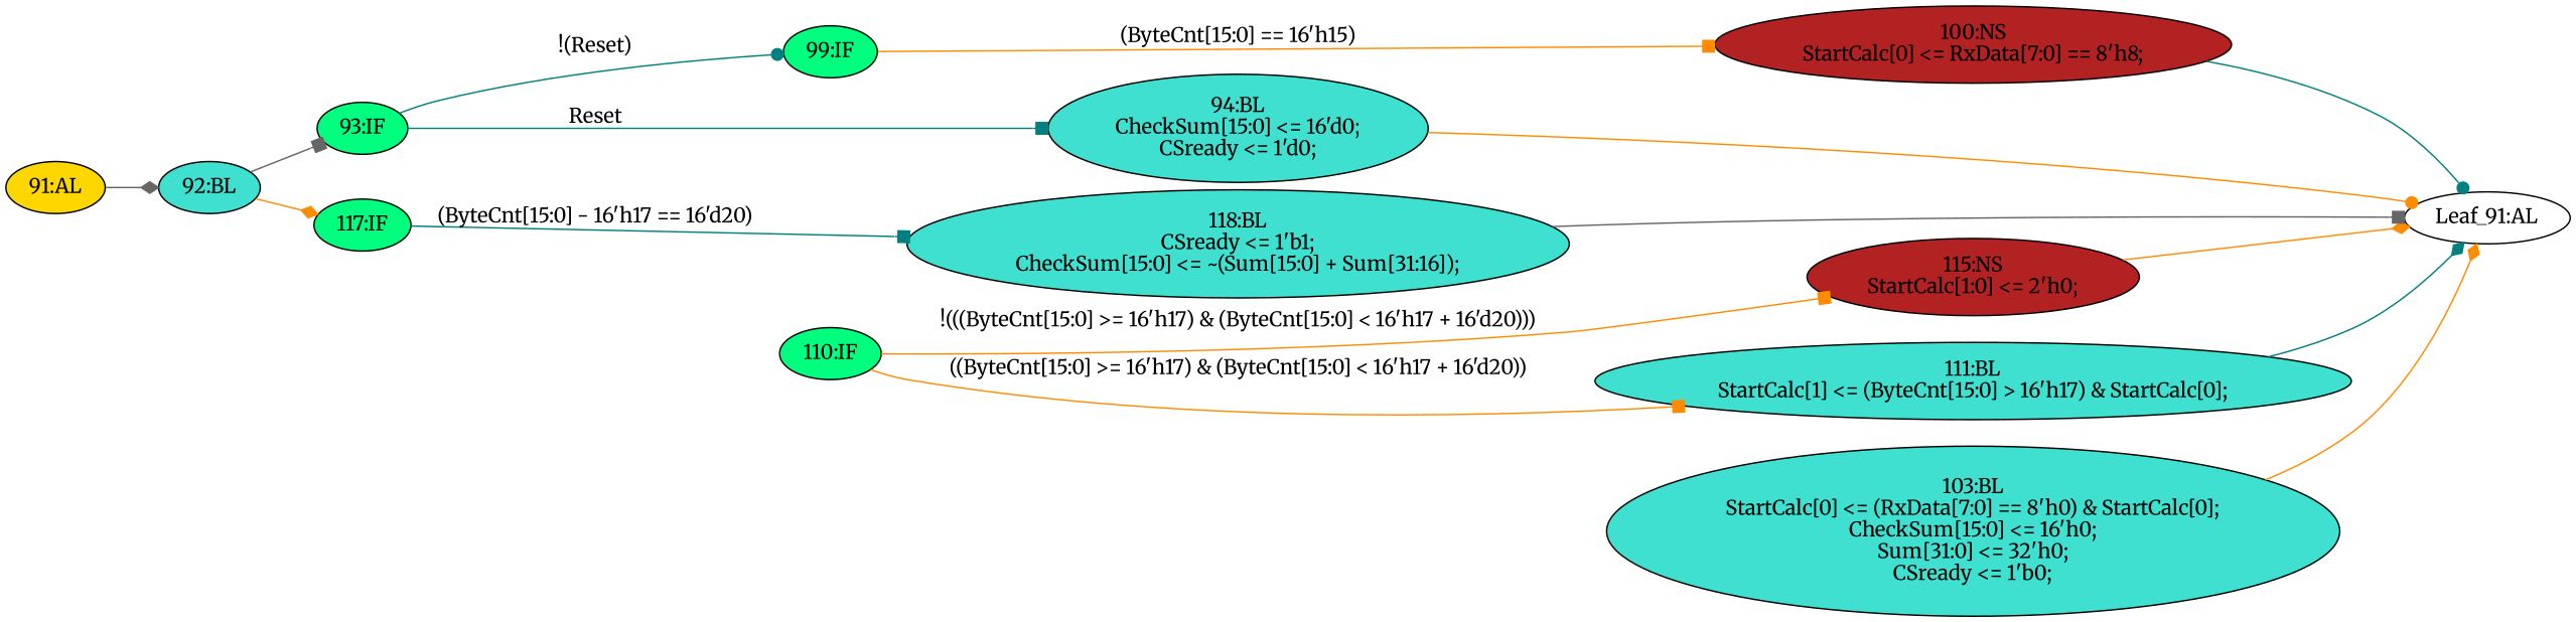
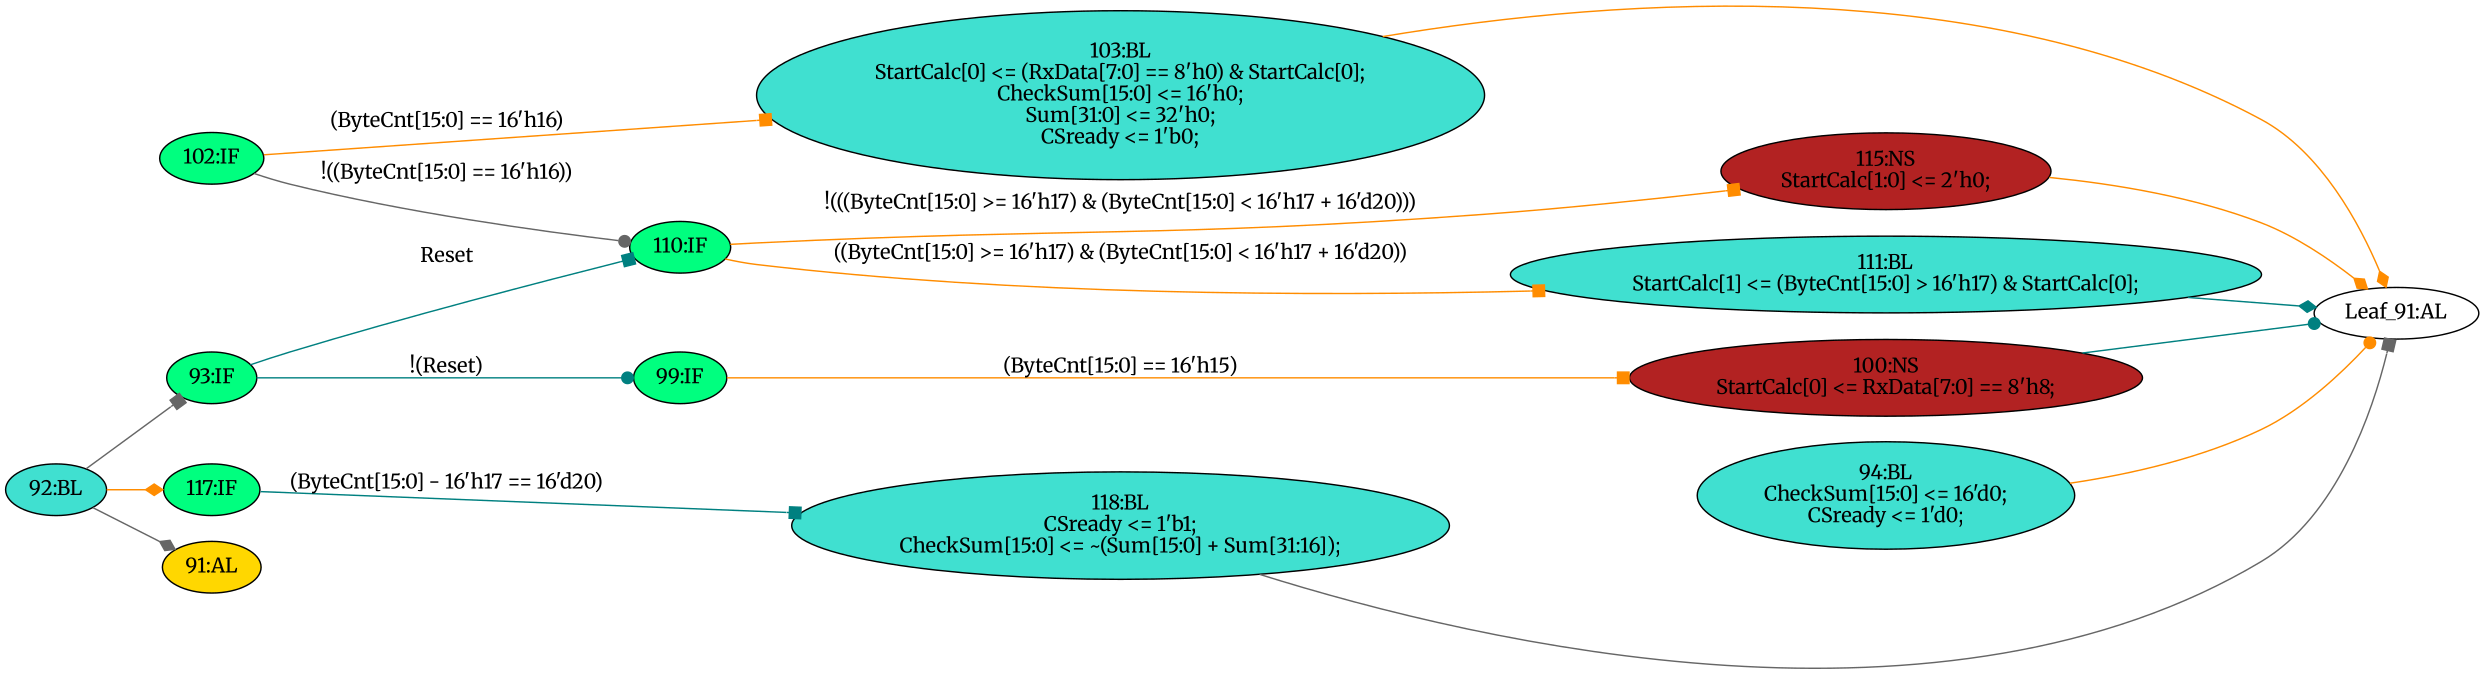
  strict digraph {
    fontname=Merriweather
    rankdir=LR
    node [fillcolor=springgreen fontname=Merriweather statements="[]" style=filled typ=IfStatement]
    edge [arrowhead=box color=darkorange cond="[]" fontname=Merriweather lineno=None]
    n1 [ast="<pyverilog.vparser.ast.NonblockingSubstitution object at 0x7fafbe482f90>" fillcolor=firebrick label="115:NS\nStartCalc[1:0] <= 2'h0;" statements="[<pyverilog.vparser.ast.NonblockingSubstitution object at 0x7fafbe482f90>]" typ=NonblockingSubstitution]
    n2 [def_var="['CSready', 'CheckSum', 'StartCalc', 'Sum']" label="Leaf_91:AL" fillcolor="" statements="" style="" typ=""]
    n3 [ast="<pyverilog.vparser.ast.NonblockingSubstitution object at 0x7fafbdf78490>" fillcolor=firebrick label="100:NS\nStartCalc[0] <= RxData[7:0] == 8'h8;" statements="[<pyverilog.vparser.ast.NonblockingSubstitution object at 0x7fafbdf78490>]" typ=NonblockingSubstitution]
    n4 [ast="<pyverilog.vparser.ast.IfStatement object at 0x7fafbdf78790>" label="110:IF"]
    n5 [ast="<pyverilog.vparser.ast.Block object at 0x7fafbdf78850>" fillcolor=turquoise label="111:BL\nStartCalc[1] <= (ByteCnt[15:0] > 16'h17) & StartCalc[0];" statements="[<pyverilog.vparser.ast.NonblockingSubstitution object at 0x7fafbdf78890>]" typ=Block]
    n6 [ast="<pyverilog.vparser.ast.IfStatement object at 0x7fafbdf73090>" label="99:IF"]
+   n7 [ast="<pyverilog.vparser.ast.IfStatement object at 0x7fafbdf730d0>" label="102:IF"]
    n8 [ast="<pyverilog.vparser.ast.Block object at 0x7fafbdf73110>" fillcolor=turquoise label="103:BL\nStartCalc[0] <= (RxData[7:0] == 8'h0) & StartCalc[0];\nCheckSum[15:0] <= 16'h0;\nSum[31:0] <= 32'h0;\nCSready <= 1'b0;" statements="[<pyverilog.vparser.ast.NonblockingSubstitution object at 0x7fafbdf73150>, <pyverilog.vparser.ast.NonblockingSubstitution object at 0x7fafbdf73550>, <pyverilog.vparser.ast.NonblockingSubstitution object at 0x7fafbdf73750>, <pyverilog.vparser.ast.NonblockingSubstitution object at 0x7fafbdf73950>]" typ=Block]
    n9 [ast="<pyverilog.vparser.ast.Block object at 0x7fafbdf986d0>" fillcolor=turquoise label="94:BL\nCheckSum[15:0] <= 16'd0;\nCSready <= 1'd0;" statements="[<pyverilog.vparser.ast.NonblockingSubstitution object at 0x7fafbdf98390>, <pyverilog.vparser.ast.NonblockingSubstitution object at 0x7fafbdf98590>]" typ=Block]
    n10 [ast="<pyverilog.vparser.ast.Block object at 0x7fafbdf98350>" fillcolor=turquoise label="118:BL\nCSready <= 1'b1;\nCheckSum[15:0] <= ~(Sum[15:0] + Sum[31:16]);" statements="[<pyverilog.vparser.ast.NonblockingSubstitution object at 0x7fafbdf73d90>, <pyverilog.vparser.ast.NonblockingSubstitution object at 0x7fafbdf73ed0>]" typ=Block]
    n11 [ast="<pyverilog.vparser.ast.IfStatement object at 0x7fafbdf98910>" label="93:IF"]
    n12 [ast="<pyverilog.vparser.ast.IfStatement object at 0x7fafbdf98990>" label="117:IF"]
    n13 [ast="<pyverilog.vparser.ast.Block object at 0x7fafbdf988d0>" fillcolor=turquoise label="92:BL" typ=Block]
    n14 [ast="<pyverilog.vparser.ast.Always object at 0x7fafbdf98710>" clk_sens=False fillcolor=gold label="91:AL" sens="['Divided_2_clk', 'Reset']" typ=Always use_var="['Reset', 'RxData', 'StartCalc', 'ByteCnt', 'Sum']"]
    n1 -> n2 [arrowhead=diamond]
    n3 -> n2 [arrowhead=dot color=teal]
    n4 -> n1 [cond="['ByteCnt', 'ByteCnt']" label="!(((ByteCnt[15:0] >= 16'h17) & (ByteCnt[15:0] < 16'h17 + 16'd20)))" lineno=110]
    n4 -> n5 [cond="['ByteCnt', 'ByteCnt']" label="((ByteCnt[15:0] >= 16'h17) & (ByteCnt[15:0] < 16'h17 + 16'd20))" lineno=110]
    n5 -> n2 [arrowhead=diamond color=teal]
    n6 -> n3 [cond="['ByteCnt']" label="(ByteCnt[15:0] == 16'h15)" lineno=99]
+   n7 -> n4 [arrowhead=dot color=gray40 cond="['ByteCnt']" label="!((ByteCnt[15:0] == 16'h16))" lineno=102]
+   n7 -> n8 [cond="['ByteCnt']" label="(ByteCnt[15:0] == 16'h16)" lineno=102]
    n8 -> n2 [arrowhead=diamond]
    n9 -> n2 [arrowhead=dot]
    n10 -> n2 [color=gray40]
    n11 -> n6 [arrowhead=dot color=teal cond="['Reset']" label="!(Reset)" lineno=93]
-   n11 -> n9 [color=teal cond="['Reset']" label=Reset lineno=93]
+   n11 -> n4 [color=teal cond="['Reset']" label=Reset lineno=93]
    n12 -> n10 [color=teal cond="['ByteCnt']" label="(ByteCnt[15:0] - 16'h17 == 16'd20)" lineno=117]
    n13 -> n11 [color=gray40]
    n13 -> n12 [arrowhead=diamond]
-   n14 -> n13 [arrowhead=diamond color=gray40]
+   n13 -> n14 [arrowhead=diamond color=gray40]
  }
